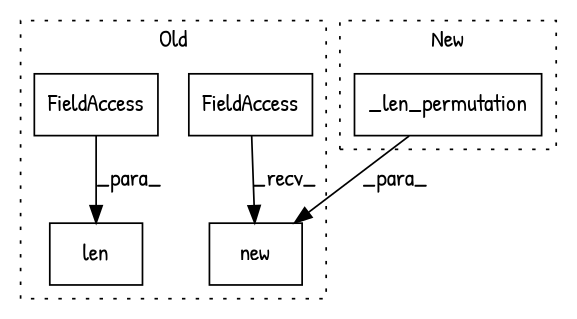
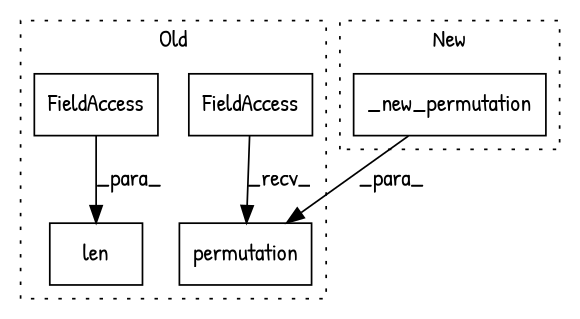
  digraph {
    fontname="Patrick Hand"
    node [a=32 fontname="Patrick Hand" shape=box]
    edge [fontname="Patrick Hand"]
-   n1 [l="12,1" label=new s="1439,1469"]
+   n1 [l="12,1" label=permutation s="1439,1469"]
    n2 [l="4,1" label=len s="1451,1468"]
    n3 [a=22 l=12 label=FieldAccess s=1426]
    n4 [a=22 l=13 label=FieldAccess s=1455]
-   n5 [l=18 label=_len_permutation s=1460]
+   n5 [l=18 label=_new_permutation s=1460]
    subgraph cluster_1 {
      label=Old
      style=dotted
      n1
      n2
      n3
      n4
    }
    subgraph cluster_2 {
      label=New
      style=dotted
      n5
    }
    n3 -> n1 [label=_recv_]
    n4 -> n2 [label=_para_]
    n5 -> n1 [label=_para_]
  }
